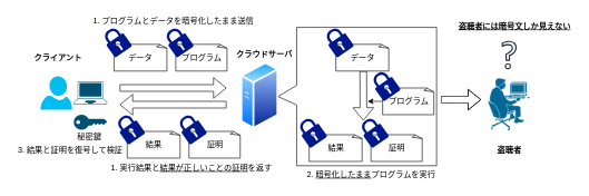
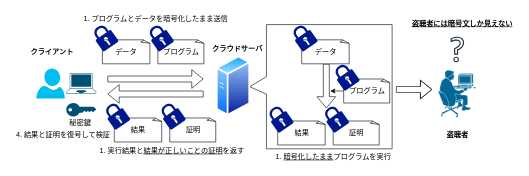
  <mxCell id="0" />
  <mxCell id="1" parent="0" />
  <mxCell id="2" value="" style="points=[[0.13,0.02,0],[0.5,0,0],[0.87,0.02,0],[0.885,0.4,0],[0.985,0.985,0],[0.5,1,0],[0.015,0.985,0],[0.115,0.4,0]];verticalLabelPosition=bottom;sketch=0;html=1;verticalAlign=top;aspect=fixed;align=center;pointerEvents=1;shape=mxgraph.cisco19.laptop;fillColor=#005073;strokeColor=none;" vertex="1" parent="1"><mxGeometry x="110" y="121" width="50" height="35" as="geometry" /></mxCell>
  <mxCell id="3" value="&lt;b&gt;クライアント&lt;/b&gt;" style="text;html=1;align=center;verticalAlign=middle;resizable=0;points=[];autosize=1;strokeColor=none;fillColor=none;" vertex="1" parent="1"><mxGeometry x="40.6" y="75.67" width="90" height="20" as="geometry" /></mxCell>
  <mxCell id="4" value="&lt;b&gt;クラウドサーバ&lt;/b&gt;" style="text;html=1;align=center;verticalAlign=middle;resizable=0;points=[];autosize=1;strokeColor=none;fillColor=none;" vertex="1" parent="1"><mxGeometry x="345" y="71" width="100" height="20" as="geometry" /></mxCell>
  <mxCell id="5" value="" style="shape=flexArrow;endArrow=classic;html=1;rounded=0;" edge="1" parent="1"><mxGeometry width="50" height="50" relative="1" as="geometry"><mxPoint x="178.75" y="131" as="sourcePoint" /><mxPoint x="338.75" y="131" as="targetPoint" /></mxGeometry></mxCell>
  <mxCell id="6" value="データ" style="whiteSpace=wrap;html=1;shape=mxgraph.basic.document" vertex="1" parent="1"><mxGeometry x="170.25" y="65.67" width="80" height="40" as="geometry" /></mxCell>
  <mxCell id="7" value="" style="points=[[0,0.5,0],[0.24,0,0],[0.5,0.28,0],[0.995,0.475,0],[0.5,0.72,0],[0.24,1,0]];verticalLabelPosition=bottom;sketch=0;html=1;verticalAlign=top;aspect=fixed;align=center;pointerEvents=1;shape=mxgraph.cisco19.key;fillColor=#005073;strokeColor=none;" vertex="1" parent="1"><mxGeometry x="110" y="171" width="50" height="22.5" as="geometry" /></mxCell>
  <mxCell id="8" value="" style="sketch=0;aspect=fixed;pointerEvents=1;shadow=0;dashed=0;html=1;strokeColor=none;labelPosition=center;verticalLabelPosition=bottom;verticalAlign=top;align=center;fillColor=#00188D;shape=mxgraph.mscae.enterprise.lock;rotation=-35;" vertex="1" parent="1"><mxGeometry x="157.75" y="40.67" width="31.2" height="40" as="geometry" /></mxCell>
  <mxCell id="9" value="1. プログラムとデータを暗号化したまま送信" style="text;html=1;align=center;verticalAlign=middle;resizable=0;points=[];autosize=1;strokeColor=none;fillColor=none;" vertex="1" parent="1"><mxGeometry x="129" y="20.67" width="260" height="20" as="geometry" /></mxCell>
  <mxCell id="10" value="" style="verticalLabelPosition=bottom;html=1;verticalAlign=top;align=center;strokeColor=none;fillColor=#00BEF2;shape=mxgraph.azure.user;" vertex="1" parent="1"><mxGeometry x="60" y="113.5" width="47.5" height="50" as="geometry" /></mxCell>
  <mxCell id="11" value="秘密鍵" style="text;html=1;align=center;verticalAlign=middle;resizable=0;points=[];autosize=1;strokeColor=none;fillColor=none;" vertex="1" parent="1"><mxGeometry x="107.5" y="193.5" width="50" height="20" as="geometry" /></mxCell>
  <mxCell id="12" value="" style="shape=callout;whiteSpace=wrap;html=1;perimeter=calloutPerimeter;rotation=90;size=28;position=0.42;base=29;" vertex="1" parent="1"><mxGeometry x="430.94" y="25.06" width="207.14" height="237.54" as="geometry" /></mxCell>
- <mxCell id="13" value="2. &lt;u&gt;暗号化したまま&lt;/u&gt;プログラムを実行" style="text;html=1;align=center;verticalAlign=middle;resizable=0;points=[];autosize=1;strokeColor=none;fillColor=none;" vertex="1" parent="1"><mxGeometry x="450" y="251" width="210" height="20" as="geometry" /></mxCell>
+ <mxCell id="13" value="1. &lt;u&gt;暗号化したまま&lt;/u&gt;プログラムを実行" style="text;html=1;align=center;verticalAlign=middle;resizable=0;points=[];autosize=1;strokeColor=none;fillColor=none;" vertex="1" parent="1"><mxGeometry x="450" y="251" width="210" height="20" as="geometry" /></mxCell>
  <mxCell id="14" value="" style="shape=flexArrow;endArrow=classic;html=1;rounded=0;exitX=0.5;exitY=1;exitDx=0;exitDy=0;exitPerimeter=0;entryX=0.308;entryY=0.004;entryDx=0;entryDy=0;entryPerimeter=0;" edge="1" parent="1"><mxGeometry width="50" height="50" relative="1" as="geometry"><mxPoint x="543.51" y="105.67" as="sourcePoint" /><mxPoint x="543.651" y="179.98" as="targetPoint" /></mxGeometry></mxCell>
  <mxCell id="15" value="1. 実行結果と&lt;u&gt;結果が正しいことの証明&lt;/u&gt;を返す" style="text;html=1;align=center;verticalAlign=middle;resizable=0;points=[];autosize=1;strokeColor=none;fillColor=none;" vertex="1" parent="1"><mxGeometry x="155.6" y="241" width="260" height="20" as="geometry" /></mxCell>
  <mxCell id="16" value="" style="shape=flexArrow;endArrow=classic;html=1;rounded=0;" edge="1" parent="1"><mxGeometry width="50" height="50" relative="1" as="geometry"><mxPoint x="338.75" y="156" as="sourcePoint" /><mxPoint x="178.75" y="156" as="targetPoint" /></mxGeometry></mxCell>
- <mxCell id="17" value="3. 結果と証明を復号して検証" style="text;html=1;strokeColor=none;fillColor=none;align=center;verticalAlign=middle;whiteSpace=wrap;rounded=0;" vertex="1" parent="1"><mxGeometry x="20" y="206" width="170" height="35" as="geometry" /></mxCell>
+ <mxCell id="17" value="4. 結果と証明を復号して検証" style="text;html=1;strokeColor=none;fillColor=none;align=center;verticalAlign=middle;whiteSpace=wrap;rounded=0;" vertex="1" parent="1"><mxGeometry x="20" y="206" width="170" height="35" as="geometry" /></mxCell>
  <mxCell id="18" value="" style="shape=flexArrow;endArrow=classic;html=1;rounded=0;" edge="1" parent="1"><mxGeometry width="50" height="50" relative="1" as="geometry"><mxPoint x="660" y="148.5" as="sourcePoint" /><mxPoint x="720" y="148.5" as="targetPoint" /><Array as="points"><mxPoint x="690" y="148.5" /><mxPoint x="700" y="148.5" /></Array></mxGeometry></mxCell>
  <mxCell id="19" value="" style="aspect=fixed;perimeter=ellipsePerimeter;html=1;align=center;shadow=0;dashed=0;spacingTop=3;image;image=img/lib/active_directory/generic_server.svg;" vertex="1" parent="1"><mxGeometry x="360" y="91.71" width="57" height="101.79" as="geometry" /></mxCell>
  <mxCell id="20" value="" style="shape=mxgraph.cisco.people.pc_man;html=1;pointerEvents=1;dashed=0;fillColor=#036897;strokeColor=#ffffff;strokeWidth=2;verticalLabelPosition=bottom;verticalAlign=top;align=center;outlineConnect=0;" vertex="1" parent="1"><mxGeometry x="730" y="115.67" width="64" height="80" as="geometry" /></mxCell>
  <mxCell id="21" value="" style="sketch=0;outlineConnect=0;fontColor=#232F3E;gradientColor=none;fillColor=#232F3D;strokeColor=none;dashed=0;verticalLabelPosition=bottom;verticalAlign=top;align=center;html=1;fontSize=12;fontStyle=0;aspect=fixed;pointerEvents=1;shape=mxgraph.aws4.question;" vertex="1" parent="1"><mxGeometry x="750.75" y="60.37" width="22.5" height="42.8" as="geometry" /></mxCell>
  <mxCell id="22" value="&lt;b&gt;盗聴者&lt;/b&gt;" style="text;html=1;align=center;verticalAlign=middle;resizable=0;points=[];autosize=1;strokeColor=none;fillColor=none;" vertex="1" parent="1"><mxGeometry x="737" y="213.5" width="50" height="20" as="geometry" /></mxCell>
  <mxCell id="23" value="&lt;b&gt;&lt;u&gt;盗聴者には暗号文しか見えない&lt;/u&gt;&lt;/b&gt;" style="text;html=1;align=center;verticalAlign=middle;resizable=0;points=[];autosize=1;strokeColor=none;fillColor=none;" vertex="1" parent="1"><mxGeometry x="680" y="28.5" width="180" height="20" as="geometry" /></mxCell>
  <mxCell id="24" value="プログラム" style="whiteSpace=wrap;html=1;shape=mxgraph.basic.document" vertex="1" parent="1"><mxGeometry x="262.75" y="65.67" width="77.5" height="40" as="geometry" /></mxCell>
  <mxCell id="25" value="" style="sketch=0;aspect=fixed;pointerEvents=1;shadow=0;dashed=0;html=1;strokeColor=none;labelPosition=center;verticalLabelPosition=bottom;verticalAlign=top;align=center;fillColor=#00188D;shape=mxgraph.mscae.enterprise.lock;rotation=-35;" vertex="1" parent="1"><mxGeometry x="250.25" y="40.67" width="31.2" height="40" as="geometry" /></mxCell>
  <mxCell id="26" value="結果" style="whiteSpace=wrap;html=1;shape=mxgraph.basic.document" vertex="1" parent="1"><mxGeometry x="190" y="196" width="80" height="40" as="geometry" /></mxCell>
  <mxCell id="27" value="" style="sketch=0;aspect=fixed;pointerEvents=1;shadow=0;dashed=0;html=1;strokeColor=none;labelPosition=center;verticalLabelPosition=bottom;verticalAlign=top;align=center;fillColor=#00188D;shape=mxgraph.mscae.enterprise.lock;rotation=-35;" vertex="1" parent="1"><mxGeometry x="177.5" y="171" width="31.2" height="40" as="geometry" /></mxCell>
  <mxCell id="28" value="証明" style="whiteSpace=wrap;html=1;shape=mxgraph.basic.document" vertex="1" parent="1"><mxGeometry x="282.5" y="196" width="77.5" height="40" as="geometry" /></mxCell>
  <mxCell id="29" value="" style="sketch=0;aspect=fixed;pointerEvents=1;shadow=0;dashed=0;html=1;strokeColor=none;labelPosition=center;verticalLabelPosition=bottom;verticalAlign=top;align=center;fillColor=#00188D;shape=mxgraph.mscae.enterprise.lock;rotation=-35;" vertex="1" parent="1"><mxGeometry x="270" y="171" width="31.2" height="40" as="geometry" /></mxCell>
  <mxCell id="30" value="データ" style="whiteSpace=wrap;html=1;shape=mxgraph.basic.document" vertex="1" parent="1"><mxGeometry x="502.5" y="65.67" width="80" height="40" as="geometry" /></mxCell>
  <mxCell id="31" value="" style="sketch=0;aspect=fixed;pointerEvents=1;shadow=0;dashed=0;html=1;strokeColor=none;labelPosition=center;verticalLabelPosition=bottom;verticalAlign=top;align=center;fillColor=#00188D;shape=mxgraph.mscae.enterprise.lock;rotation=-35;" vertex="1" parent="1"><mxGeometry x="490" y="40.67" width="31.2" height="40" as="geometry" /></mxCell>
  <mxCell id="32" value="結果" style="whiteSpace=wrap;html=1;shape=mxgraph.basic.document" vertex="1" parent="1"><mxGeometry x="462.5" y="201" width="80" height="40" as="geometry" /></mxCell>
  <mxCell id="33" value="" style="sketch=0;aspect=fixed;pointerEvents=1;shadow=0;dashed=0;html=1;strokeColor=none;labelPosition=center;verticalLabelPosition=bottom;verticalAlign=top;align=center;fillColor=#00188D;shape=mxgraph.mscae.enterprise.lock;rotation=-35;" vertex="1" parent="1"><mxGeometry x="450" y="176" width="31.2" height="40" as="geometry" /></mxCell>
  <mxCell id="34" value="証明" style="whiteSpace=wrap;html=1;shape=mxgraph.basic.document" vertex="1" parent="1"><mxGeometry x="555" y="201" width="77.5" height="40" as="geometry" /></mxCell>
  <mxCell id="35" value="" style="sketch=0;aspect=fixed;pointerEvents=1;shadow=0;dashed=0;html=1;strokeColor=none;labelPosition=center;verticalLabelPosition=bottom;verticalAlign=top;align=center;fillColor=#00188D;shape=mxgraph.mscae.enterprise.lock;rotation=-35;" vertex="1" parent="1"><mxGeometry x="542.5" y="176" width="31.2" height="40" as="geometry" /></mxCell>
  <mxCell id="36" value="プログラム" style="whiteSpace=wrap;html=1;shape=mxgraph.basic.document" vertex="1" parent="1"><mxGeometry x="572.5" y="131" width="77.5" height="40" as="geometry" /></mxCell>
  <mxCell id="37" value="" style="sketch=0;aspect=fixed;pointerEvents=1;shadow=0;dashed=0;html=1;strokeColor=none;labelPosition=center;verticalLabelPosition=bottom;verticalAlign=top;align=center;fillColor=#00188D;shape=mxgraph.mscae.enterprise.lock;rotation=-35;" vertex="1" parent="1"><mxGeometry x="560" y="106" width="31.2" height="40" as="geometry" /></mxCell>
  <mxCell id="38" value="" style="endArrow=classic;html=1;rounded=0;exitX=0;exitY=0.5;exitDx=0;exitDy=0;exitPerimeter=0;" edge="1" parent="1" source="36"><mxGeometry width="50" height="50" relative="1" as="geometry"><mxPoint x="430" y="131" as="sourcePoint" /><mxPoint x="550" y="151" as="targetPoint" /></mxGeometry></mxCell>
